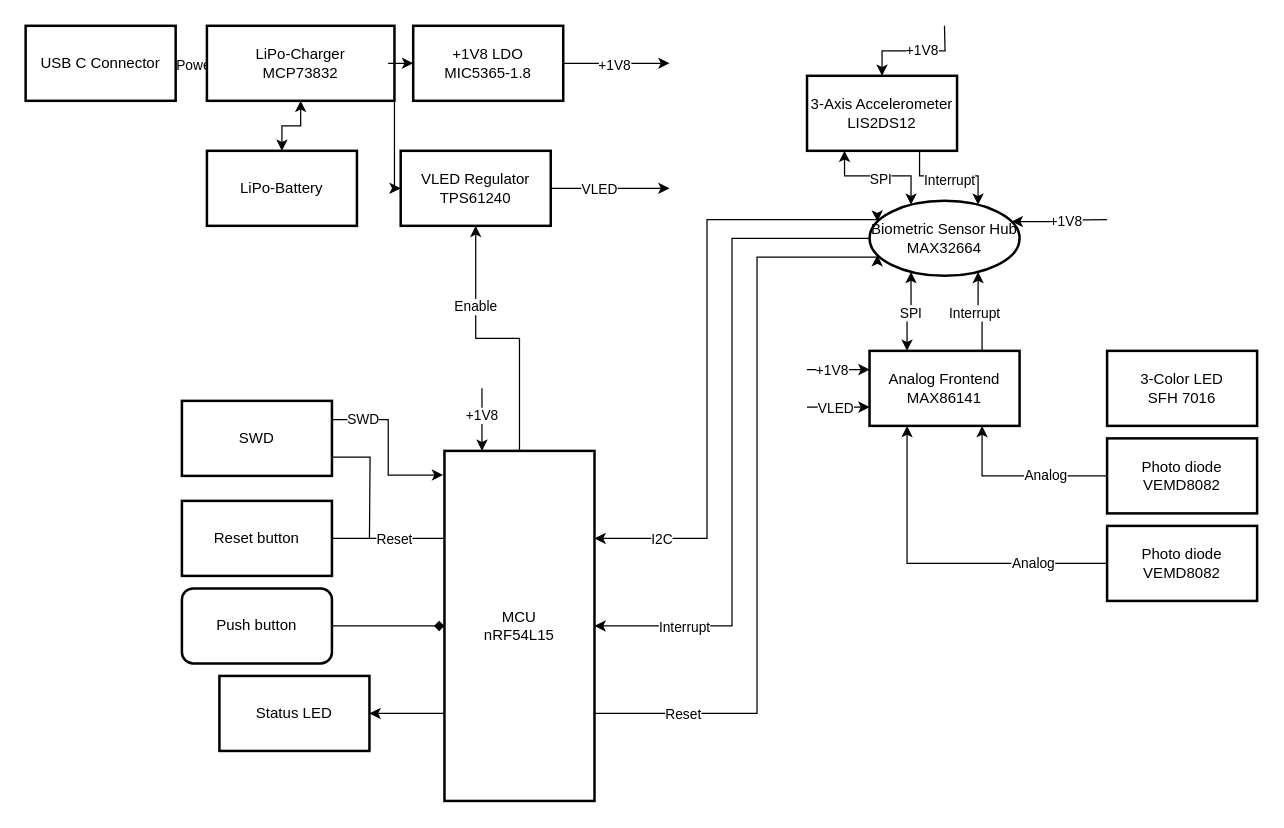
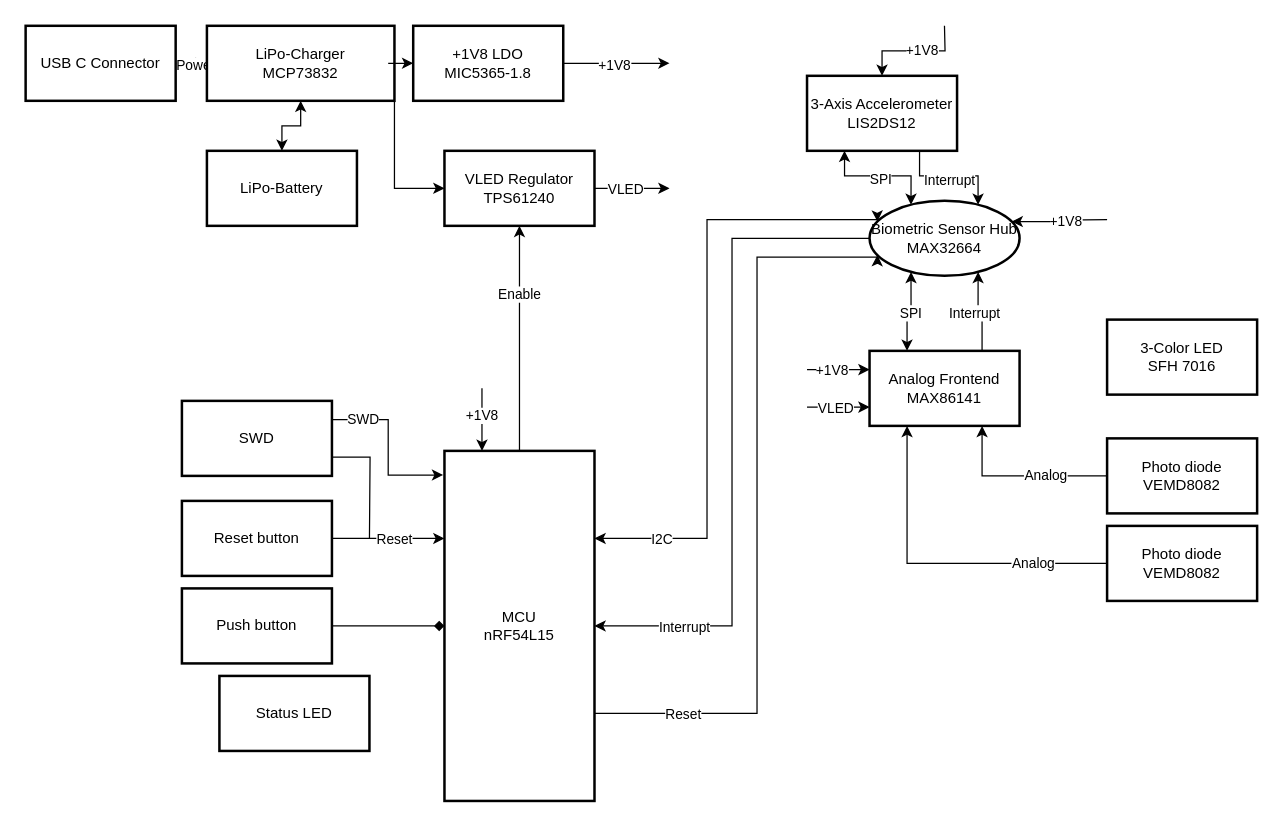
  <mxCell id="0" />
  <mxCell id="1" parent="0" />
  <mxCell id="2" value="" style="edgeStyle=orthogonalEdgeStyle;rounded=0;orthogonalLoop=1;jettySize=auto;html=1;" edge="1" parent="1" source="4" target="7"><mxGeometry relative="1" as="geometry" /></mxCell>
  <mxCell id="3" value="Power" style="edgeLabel;html=1;align=center;verticalAlign=middle;resizable=0;points=[];" vertex="1" connectable="0" parent="2"><mxGeometry x="-0.08" y="1" relative="1" as="geometry"><mxPoint as="offset" /></mxGeometry></mxCell>
  <mxCell id="4" value="USB C Connector" style="rounded=0;whiteSpace=wrap;html=1;strokeWidth=2;" vertex="1" parent="1"><mxGeometry x="20" y="20" width="120" height="60" as="geometry" /></mxCell>
  <mxCell id="5" value="" style="edgeStyle=orthogonalEdgeStyle;rounded=0;orthogonalLoop=1;jettySize=auto;html=1;startArrow=classic;startFill=1;" edge="1" parent="1" source="7" target="8"><mxGeometry relative="1" as="geometry" /></mxCell>
  <mxCell id="6" value="" style="edgeStyle=orthogonalEdgeStyle;rounded=0;orthogonalLoop=1;jettySize=auto;html=1;" edge="1" parent="1" source="7" target="11"><mxGeometry relative="1" as="geometry"><Array as="points"><mxPoint x="315" y="50" /><mxPoint x="315" y="150" /></Array></mxGeometry></mxCell>
  <mxCell id="7" value="LiPo-Charger&lt;br&gt;MCP73832" style="rounded=0;whiteSpace=wrap;html=1;strokeWidth=2;" vertex="1" parent="1"><mxGeometry x="165" y="20" width="150" height="60" as="geometry" /></mxCell>
  <mxCell id="8" value="LiPo-Battery" style="rounded=0;whiteSpace=wrap;html=1;strokeWidth=2;" vertex="1" parent="1"><mxGeometry x="165" y="120" width="120" height="60" as="geometry" /></mxCell>
  <mxCell id="9" style="edgeStyle=orthogonalEdgeStyle;rounded=0;orthogonalLoop=1;jettySize=auto;html=1;" edge="1" parent="1" source="11"><mxGeometry relative="1" as="geometry"><mxPoint x="535" y="150" as="targetPoint" /></mxGeometry></mxCell>
  <mxCell id="10" value="VLED" style="edgeLabel;html=1;align=center;verticalAlign=middle;resizable=0;points=[];" vertex="1" connectable="0" parent="9"><mxGeometry x="-0.198" relative="1" as="geometry"><mxPoint as="offset" /></mxGeometry></mxCell>
- <mxCell id="11" value="VLED Regulator&lt;br&gt;TPS61240" style="rounded=0;whiteSpace=wrap;html=1;strokeWidth=2;" vertex="1" parent="1"><mxGeometry x="320" y="120" width="120" height="60" as="geometry" /></mxCell>
+ <mxCell id="11" value="VLED Regulator&lt;br&gt;TPS61240" style="rounded=0;whiteSpace=wrap;html=1;strokeWidth=2;" vertex="1" parent="1"><mxGeometry x="355" y="120" width="120" height="60" as="geometry" /></mxCell>
  <mxCell id="12" style="edgeStyle=orthogonalEdgeStyle;rounded=0;orthogonalLoop=1;jettySize=auto;html=1;startArrow=classic;startFill=1;endArrow=none;endFill=0;" edge="1" parent="1" source="15"><mxGeometry relative="1" as="geometry"><mxPoint x="315" y="50" as="targetPoint" /></mxGeometry></mxCell>
  <mxCell id="13" style="edgeStyle=orthogonalEdgeStyle;rounded=0;orthogonalLoop=1;jettySize=auto;html=1;" edge="1" parent="1" source="15"><mxGeometry relative="1" as="geometry"><mxPoint x="535" y="50" as="targetPoint" /></mxGeometry></mxCell>
  <mxCell id="14" value="+1V8" style="edgeLabel;html=1;align=center;verticalAlign=middle;resizable=0;points=[];" vertex="1" connectable="0" parent="13"><mxGeometry x="-0.069" y="-1" relative="1" as="geometry"><mxPoint as="offset" /></mxGeometry></mxCell>
  <mxCell id="15" value="+1V8 LDO&lt;br&gt;MIC5365-1.8" style="rounded=0;whiteSpace=wrap;html=1;strokeWidth=2;" vertex="1" parent="1"><mxGeometry x="330" y="20" width="120" height="60" as="geometry" /></mxCell>
- <mxCell id="16" style="edgeStyle=orthogonalEdgeStyle;rounded=0;orthogonalLoop=1;jettySize=auto;html=1;exitX=0;exitY=0.75;exitDx=0;exitDy=0;entryX=1;entryY=0.5;entryDx=0;entryDy=0;" edge="1" parent="1" source="21" target="25"><mxGeometry relative="1" as="geometry" /></mxCell>
  <mxCell id="17" style="edgeStyle=orthogonalEdgeStyle;rounded=0;orthogonalLoop=1;jettySize=auto;html=1;entryX=0.5;entryY=1;entryDx=0;entryDy=0;" edge="1" parent="1" source="21" target="11"><mxGeometry relative="1" as="geometry" /></mxCell>
  <mxCell id="18" value="Enable" style="edgeLabel;html=1;align=center;verticalAlign=middle;resizable=0;points=[];" vertex="1" connectable="0" parent="17"><mxGeometry x="0.405" y="1" relative="1" as="geometry"><mxPoint as="offset" /></mxGeometry></mxCell>
  <mxCell id="19" style="edgeStyle=orthogonalEdgeStyle;rounded=0;orthogonalLoop=1;jettySize=auto;html=1;exitX=0.25;exitY=0;exitDx=0;exitDy=0;startArrow=classic;startFill=1;endArrow=none;endFill=0;" edge="1" parent="1" source="21"><mxGeometry relative="1" as="geometry"><mxPoint x="385" y="310" as="targetPoint" /></mxGeometry></mxCell>
  <mxCell id="20" value="+1V8" style="edgeLabel;html=1;align=center;verticalAlign=middle;resizable=0;points=[];" vertex="1" connectable="0" parent="19"><mxGeometry x="0.158" y="1" relative="1" as="geometry"><mxPoint as="offset" /></mxGeometry></mxCell>
  <mxCell id="21" value="MCU&lt;br&gt;nRF54L15" style="rounded=0;whiteSpace=wrap;html=1;strokeWidth=2;" vertex="1" parent="1"><mxGeometry x="355" y="360" width="120" height="280" as="geometry" /></mxCell>
- <mxCell id="22" style="edgeStyle=orthogonalEdgeStyle;rounded=0;orthogonalLoop=1;jettySize=auto;html=1;entryX=0;entryY=0.25;entryDx=0;entryDy=0;endArrow=none;" edge="1" parent="1" source="24" target="21"><mxGeometry relative="1" as="geometry" /></mxCell>
+ <mxCell id="22" style="edgeStyle=orthogonalEdgeStyle;rounded=0;orthogonalLoop=1;jettySize=auto;html=1;entryX=0;entryY=0.25;entryDx=0;entryDy=0;" edge="1" parent="1" source="24" target="21"><mxGeometry relative="1" as="geometry" /></mxCell>
  <mxCell id="23" value="Reset" style="edgeLabel;html=1;align=center;verticalAlign=middle;resizable=0;points=[];" vertex="1" connectable="0" parent="22"><mxGeometry x="-0.034" relative="1" as="geometry"><mxPoint x="6" as="offset" /></mxGeometry></mxCell>
  <mxCell id="24" value="Reset button" style="rounded=0;whiteSpace=wrap;html=1;strokeWidth=2;" vertex="1" parent="1"><mxGeometry x="145" y="400" width="120" height="60" as="geometry" /></mxCell>
  <mxCell id="25" value="Status LED" style="rounded=0;whiteSpace=wrap;html=1;strokeWidth=2;" vertex="1" parent="1"><mxGeometry x="175" y="540" width="120" height="60" as="geometry" /></mxCell>
  <mxCell id="26" style="edgeStyle=orthogonalEdgeStyle;rounded=0;orthogonalLoop=1;jettySize=auto;html=1;entryX=0;entryY=0.5;entryDx=0;entryDy=0;endArrow=diamond;" edge="1" parent="1" source="27" target="21"><mxGeometry relative="1" as="geometry" /></mxCell>
- <mxCell id="27" value="Push button" style="whiteSpace=wrap;html=1;strokeWidth=2;rounded=1;" vertex="1" parent="1"><mxGeometry x="145" y="470" width="120" height="60" as="geometry" /></mxCell>
+ <mxCell id="27" value="Push button" style="rounded=0;whiteSpace=wrap;html=1;strokeWidth=2;" vertex="1" parent="1"><mxGeometry x="145" y="470" width="120" height="60" as="geometry" /></mxCell>
  <mxCell id="28" style="edgeStyle=orthogonalEdgeStyle;rounded=0;orthogonalLoop=1;jettySize=auto;html=1;exitX=1;exitY=0.75;exitDx=0;exitDy=0;endArrow=none;endFill=0;" edge="1" parent="1" source="29"><mxGeometry relative="1" as="geometry"><mxPoint x="295" y="430" as="targetPoint" /></mxGeometry></mxCell>
  <mxCell id="29" value="SWD" style="rounded=0;whiteSpace=wrap;html=1;strokeWidth=2;" vertex="1" parent="1"><mxGeometry x="145" y="320" width="120" height="60" as="geometry" /></mxCell>
  <mxCell id="30" style="edgeStyle=orthogonalEdgeStyle;rounded=0;orthogonalLoop=1;jettySize=auto;html=1;exitX=1;exitY=0.25;exitDx=0;exitDy=0;entryX=-0.009;entryY=0.069;entryDx=0;entryDy=0;entryPerimeter=0;" edge="1" parent="1" source="29" target="21"><mxGeometry relative="1" as="geometry" /></mxCell>
  <mxCell id="31" value="SWD" style="edgeLabel;html=1;align=center;verticalAlign=middle;resizable=0;points=[];" vertex="1" connectable="0" parent="30"><mxGeometry x="-0.639" y="1" relative="1" as="geometry"><mxPoint as="offset" /></mxGeometry></mxCell>
  <mxCell id="32" style="edgeStyle=orthogonalEdgeStyle;rounded=0;orthogonalLoop=1;jettySize=auto;html=1;exitX=0.25;exitY=0;exitDx=0;exitDy=0;entryX=0.25;entryY=1;entryDx=0;entryDy=0;startArrow=classic;startFill=1;" edge="1" parent="1" source="40" target="56"><mxGeometry relative="1" as="geometry" /></mxCell>
  <mxCell id="33" value="SPI" style="edgeLabel;html=1;align=center;verticalAlign=middle;resizable=0;points=[];" vertex="1" connectable="0" parent="32"><mxGeometry x="0.236" y="1" relative="1" as="geometry"><mxPoint y="7" as="offset" /></mxGeometry></mxCell>
  <mxCell id="34" style="edgeStyle=orthogonalEdgeStyle;rounded=0;orthogonalLoop=1;jettySize=auto;html=1;exitX=0.75;exitY=0;exitDx=0;exitDy=0;entryX=0.75;entryY=1;entryDx=0;entryDy=0;" edge="1" parent="1" source="40" target="56"><mxGeometry relative="1" as="geometry" /></mxCell>
  <mxCell id="35" value="Interrupt" style="edgeLabel;html=1;align=center;verticalAlign=middle;resizable=0;points=[];" vertex="1" connectable="0" parent="34"><mxGeometry x="0.171" y="3" relative="1" as="geometry"><mxPoint y="5" as="offset" /></mxGeometry></mxCell>
  <mxCell id="36" style="edgeStyle=orthogonalEdgeStyle;rounded=0;orthogonalLoop=1;jettySize=auto;html=1;exitX=0;exitY=0.75;exitDx=0;exitDy=0;startArrow=classic;startFill=1;endArrow=none;endFill=0;" edge="1" parent="1" source="40"><mxGeometry relative="1" as="geometry"><mxPoint x="645" y="324.93" as="targetPoint" /></mxGeometry></mxCell>
  <mxCell id="37" value="VLED" style="edgeLabel;html=1;align=center;verticalAlign=middle;resizable=0;points=[];" vertex="1" connectable="0" parent="36"><mxGeometry x="0.128" relative="1" as="geometry"><mxPoint as="offset" /></mxGeometry></mxCell>
  <mxCell id="38" style="edgeStyle=orthogonalEdgeStyle;rounded=0;orthogonalLoop=1;jettySize=auto;html=1;exitX=0;exitY=0.25;exitDx=0;exitDy=0;startArrow=classic;startFill=1;endArrow=none;endFill=0;" edge="1" parent="1" source="40"><mxGeometry relative="1" as="geometry"><mxPoint x="645" y="294.93" as="targetPoint" /></mxGeometry></mxCell>
  <mxCell id="39" value="+1V8" style="edgeLabel;html=1;align=center;verticalAlign=middle;resizable=0;points=[];" vertex="1" connectable="0" parent="38"><mxGeometry x="0.248" relative="1" as="geometry"><mxPoint as="offset" /></mxGeometry></mxCell>
  <mxCell id="40" value="Analog Frontend&lt;br&gt;MAX86141" style="rounded=0;whiteSpace=wrap;html=1;strokeWidth=2;" vertex="1" parent="1"><mxGeometry x="695" y="280" width="120" height="60" as="geometry" /></mxCell>
- <mxCell id="41" value="3-Color LED&lt;br&gt;SFH 7016" style="rounded=0;whiteSpace=wrap;html=1;strokeWidth=2;" vertex="1" parent="1"><mxGeometry x="885" y="280" width="120" height="60" as="geometry" /></mxCell>
+ <mxCell id="41" value="3-Color LED&lt;br&gt;SFH 7016" style="rounded=0;whiteSpace=wrap;html=1;strokeWidth=2;" vertex="1" parent="1"><mxGeometry x="885" y="255" width="120" height="60" as="geometry" /></mxCell>
  <mxCell id="42" style="edgeStyle=orthogonalEdgeStyle;rounded=0;orthogonalLoop=1;jettySize=auto;html=1;entryX=0.75;entryY=1;entryDx=0;entryDy=0;" edge="1" parent="1" source="44" target="40"><mxGeometry relative="1" as="geometry" /></mxCell>
  <mxCell id="43" value="Analog" style="edgeLabel;html=1;align=center;verticalAlign=middle;resizable=0;points=[];" vertex="1" connectable="0" parent="42"><mxGeometry x="-0.284" y="-1" relative="1" as="geometry"><mxPoint as="offset" /></mxGeometry></mxCell>
  <mxCell id="44" value="Photo diode&lt;br&gt;VEMD8082" style="rounded=0;whiteSpace=wrap;html=1;strokeWidth=2;" vertex="1" parent="1"><mxGeometry x="885" y="350" width="120" height="60" as="geometry" /></mxCell>
  <mxCell id="45" style="edgeStyle=orthogonalEdgeStyle;rounded=0;orthogonalLoop=1;jettySize=auto;html=1;entryX=0.25;entryY=1;entryDx=0;entryDy=0;" edge="1" parent="1" source="47" target="40"><mxGeometry relative="1" as="geometry" /></mxCell>
  <mxCell id="46" value="Analog" style="edgeLabel;html=1;align=center;verticalAlign=middle;resizable=0;points=[];" vertex="1" connectable="0" parent="45"><mxGeometry x="-0.552" y="-1" relative="1" as="geometry"><mxPoint as="offset" /></mxGeometry></mxCell>
  <mxCell id="47" value="Photo diode&lt;br&gt;VEMD8082" style="rounded=0;whiteSpace=wrap;html=1;strokeWidth=2;" vertex="1" parent="1"><mxGeometry x="885" y="420" width="120" height="60" as="geometry" /></mxCell>
  <mxCell id="48" style="edgeStyle=orthogonalEdgeStyle;rounded=0;orthogonalLoop=1;jettySize=auto;html=1;exitX=0;exitY=0.5;exitDx=0;exitDy=0;entryX=1;entryY=0.5;entryDx=0;entryDy=0;" edge="1" parent="1" source="56" target="21"><mxGeometry relative="1" as="geometry"><Array as="points"><mxPoint x="585" y="190" /><mxPoint x="585" y="500" /></Array></mxGeometry></mxCell>
  <mxCell id="49" value="Interrupt" style="edgeLabel;html=1;align=center;verticalAlign=middle;resizable=0;points=[];" vertex="1" connectable="0" parent="48"><mxGeometry x="0.594" y="1" relative="1" as="geometry"><mxPoint x="-37" y="-1" as="offset" /></mxGeometry></mxCell>
  <mxCell id="50" style="edgeStyle=orthogonalEdgeStyle;rounded=0;orthogonalLoop=1;jettySize=auto;html=1;exitX=0;exitY=0.25;exitDx=0;exitDy=0;entryX=1;entryY=0.25;entryDx=0;entryDy=0;startArrow=classic;startFill=1;" edge="1" parent="1" source="56" target="21"><mxGeometry relative="1" as="geometry"><Array as="points"><mxPoint x="565" y="175" /><mxPoint x="565" y="430" /></Array></mxGeometry></mxCell>
  <mxCell id="51" value="I2C" style="edgeLabel;html=1;align=center;verticalAlign=middle;resizable=0;points=[];" vertex="1" connectable="0" parent="50"><mxGeometry x="0.778" y="1" relative="1" as="geometry"><mxPoint y="-1" as="offset" /></mxGeometry></mxCell>
  <mxCell id="52" style="edgeStyle=orthogonalEdgeStyle;rounded=0;orthogonalLoop=1;jettySize=auto;html=1;entryX=1;entryY=0.75;entryDx=0;entryDy=0;startArrow=classic;startFill=1;endArrow=none;endFill=0;exitX=0;exitY=0.75;exitDx=0;exitDy=0;" edge="1" parent="1" source="56" target="21"><mxGeometry relative="1" as="geometry"><mxPoint x="695" y="320" as="sourcePoint" /><Array as="points"><mxPoint x="605" y="205" /><mxPoint x="605" y="570" /></Array></mxGeometry></mxCell>
  <mxCell id="53" value="Reset" style="edgeLabel;html=1;align=center;verticalAlign=middle;resizable=0;points=[];" vertex="1" connectable="0" parent="52"><mxGeometry x="0.556" y="-2" relative="1" as="geometry"><mxPoint x="-58" y="2" as="offset" /></mxGeometry></mxCell>
  <mxCell id="54" style="edgeStyle=orthogonalEdgeStyle;rounded=0;orthogonalLoop=1;jettySize=auto;html=1;exitX=1;exitY=0.25;exitDx=0;exitDy=0;startArrow=classic;startFill=1;endArrow=none;endFill=0;" edge="1" parent="1" source="56"><mxGeometry relative="1" as="geometry"><mxPoint x="885" y="175" as="targetPoint" /></mxGeometry></mxCell>
  <mxCell id="55" value="+1V8" style="edgeLabel;html=1;align=center;verticalAlign=middle;resizable=0;points=[];" vertex="1" connectable="0" parent="54"><mxGeometry x="-0.034" relative="1" as="geometry"><mxPoint x="6" as="offset" /></mxGeometry></mxCell>
  <mxCell id="56" value="Biometric Sensor Hub&lt;br&gt;MAX32664" style="ellipse;whiteSpace=wrap;html=1;strokeWidth=2;" vertex="1" parent="1"><mxGeometry x="695" y="160" width="120" height="60" as="geometry" /></mxCell>
  <mxCell id="57" style="edgeStyle=orthogonalEdgeStyle;rounded=0;orthogonalLoop=1;jettySize=auto;html=1;exitX=0.25;exitY=1;exitDx=0;exitDy=0;entryX=0.25;entryY=0;entryDx=0;entryDy=0;startArrow=classic;startFill=1;" edge="1" parent="1" source="63" target="56"><mxGeometry relative="1" as="geometry" /></mxCell>
  <mxCell id="58" value="SPI" style="edgeLabel;html=1;align=center;verticalAlign=middle;resizable=0;points=[];" vertex="1" connectable="0" parent="57"><mxGeometry x="-0.004" y="-2" relative="1" as="geometry"><mxPoint as="offset" /></mxGeometry></mxCell>
  <mxCell id="59" style="edgeStyle=orthogonalEdgeStyle;rounded=0;orthogonalLoop=1;jettySize=auto;html=1;exitX=0.75;exitY=1;exitDx=0;exitDy=0;entryX=0.75;entryY=0;entryDx=0;entryDy=0;" edge="1" parent="1" source="63" target="56"><mxGeometry relative="1" as="geometry" /></mxCell>
  <mxCell id="60" value="Interrupt" style="edgeLabel;html=1;align=center;verticalAlign=middle;resizable=0;points=[];" vertex="1" connectable="0" parent="59"><mxGeometry x="-0.038" y="-3" relative="1" as="geometry"><mxPoint as="offset" /></mxGeometry></mxCell>
  <mxCell id="61" style="edgeStyle=orthogonalEdgeStyle;rounded=0;orthogonalLoop=1;jettySize=auto;html=1;exitX=0.5;exitY=0;exitDx=0;exitDy=0;startArrow=classic;startFill=1;endArrow=none;endFill=0;" edge="1" parent="1" source="63"><mxGeometry relative="1" as="geometry"><mxPoint x="754.928" y="20" as="targetPoint" /></mxGeometry></mxCell>
  <mxCell id="62" value="+1V8" style="edgeLabel;html=1;align=center;verticalAlign=middle;resizable=0;points=[];" vertex="1" connectable="0" parent="61"><mxGeometry x="0.133" y="1" relative="1" as="geometry"><mxPoint as="offset" /></mxGeometry></mxCell>
  <mxCell id="63" value="3-Axis Accelerometer&lt;br&gt;LIS2DS12" style="rounded=0;whiteSpace=wrap;html=1;strokeWidth=2;" vertex="1" parent="1"><mxGeometry x="645" y="60" width="120" height="60" as="geometry" /></mxCell>
